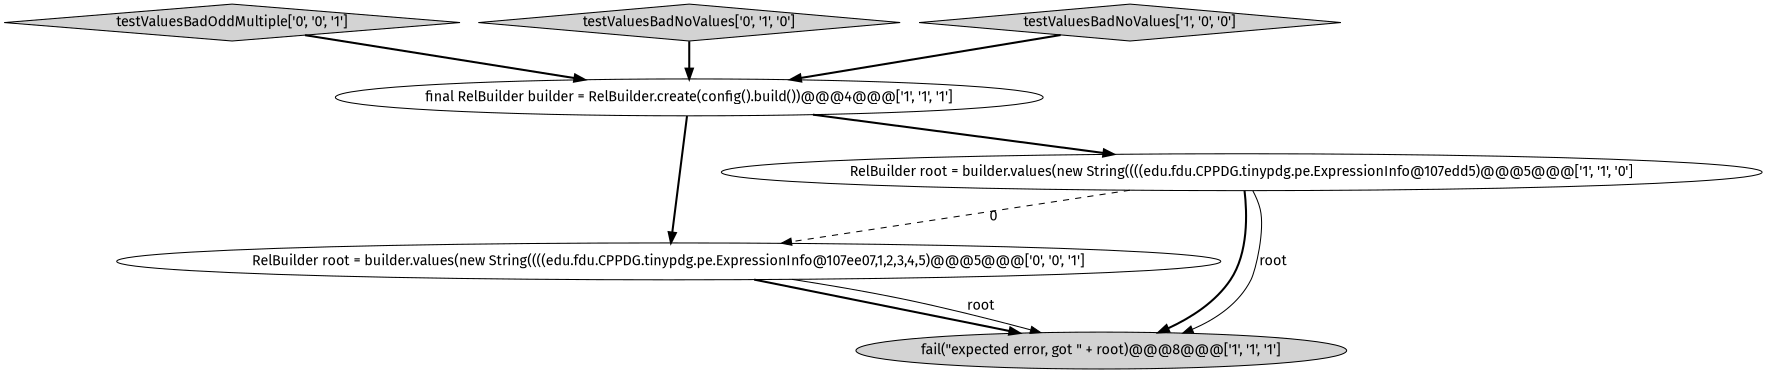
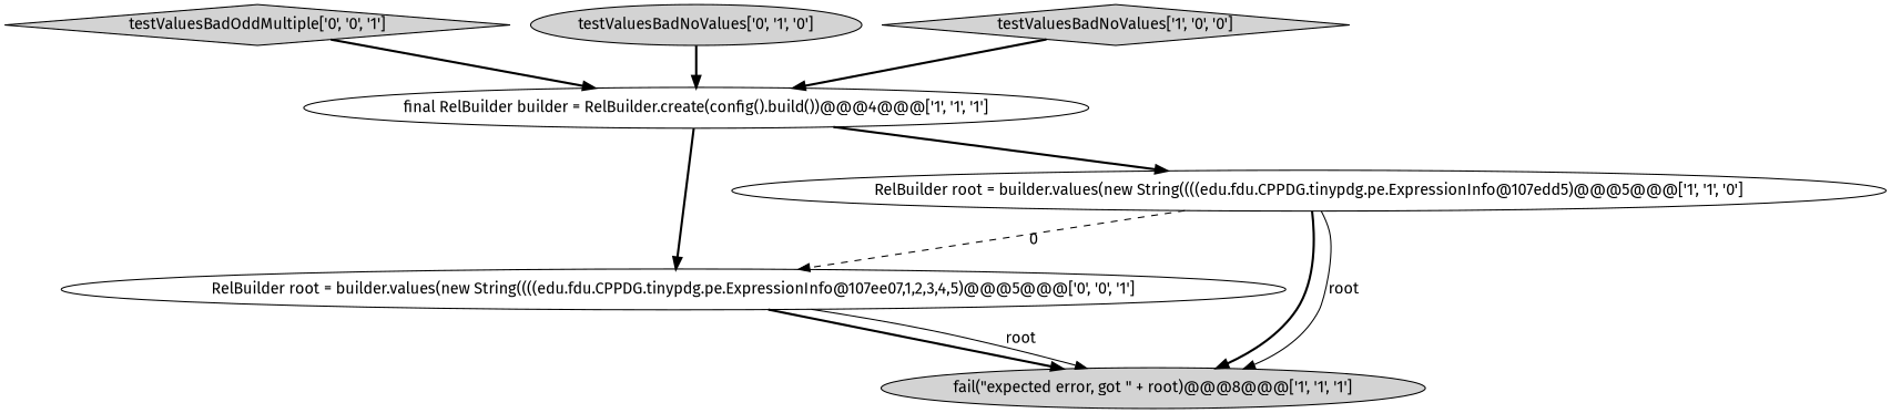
  digraph {
    fontname="Fira Sans"
    node [fillcolor=lightgray shape=ellipse style=filled fontname="Fira Sans"]
    edge [style=bold fontname="Fira Sans"]
    n1 [label="testValuesBadOddMultiple['0', '0', '1']" shape=diamond]
    n2 [fillcolor=white label="final RelBuilder builder = RelBuilder.create(config().build())@@@4@@@['1', '1', '1']"]
-   n3 [label="testValuesBadNoValues['0', '1', '0']" shape=diamond]
+   n3 [label="testValuesBadNoValues['0', '1', '0']"]
    n4 [fillcolor=white label="RelBuilder root = builder.values(new String((((edu.fdu.CPPDG.tinypdg.pe.ExpressionInfo@107ee07,1,2,3,4,5)@@@5@@@['0', '0', '1']"]
    n5 [label="fail(\"expected error, got \" + root)@@@8@@@['1', '1', '1']"]
    n6 [fillcolor=white label="RelBuilder root = builder.values(new String((((edu.fdu.CPPDG.tinypdg.pe.ExpressionInfo@107edd5)@@@5@@@['1', '1', '0']"]
    n7 [label="testValuesBadNoValues['1', '0', '0']" shape=diamond]
    n1 -> n2
    n2 -> n4
    n2 -> n6
    n3 -> n2
    n4 -> n5
    n4 -> n5 [label=root style=solid]
    n6 -> n4 [label=0 style=dashed]
    n6 -> n5
    n6 -> n5 [label=root style=solid]
    n7 -> n2
  }
